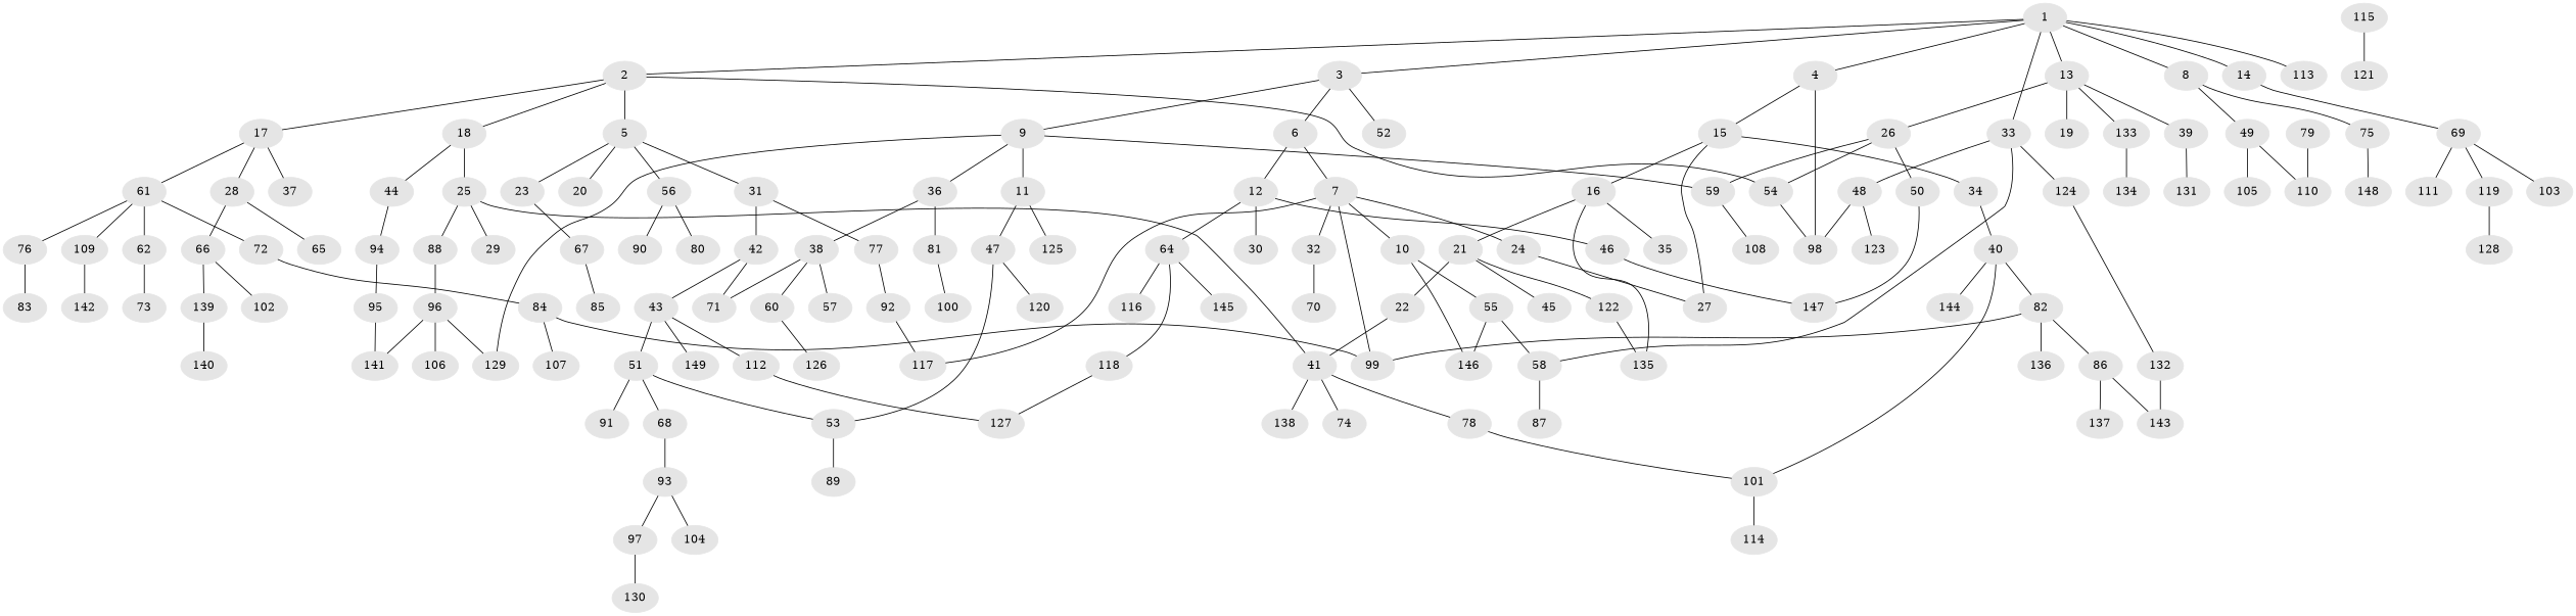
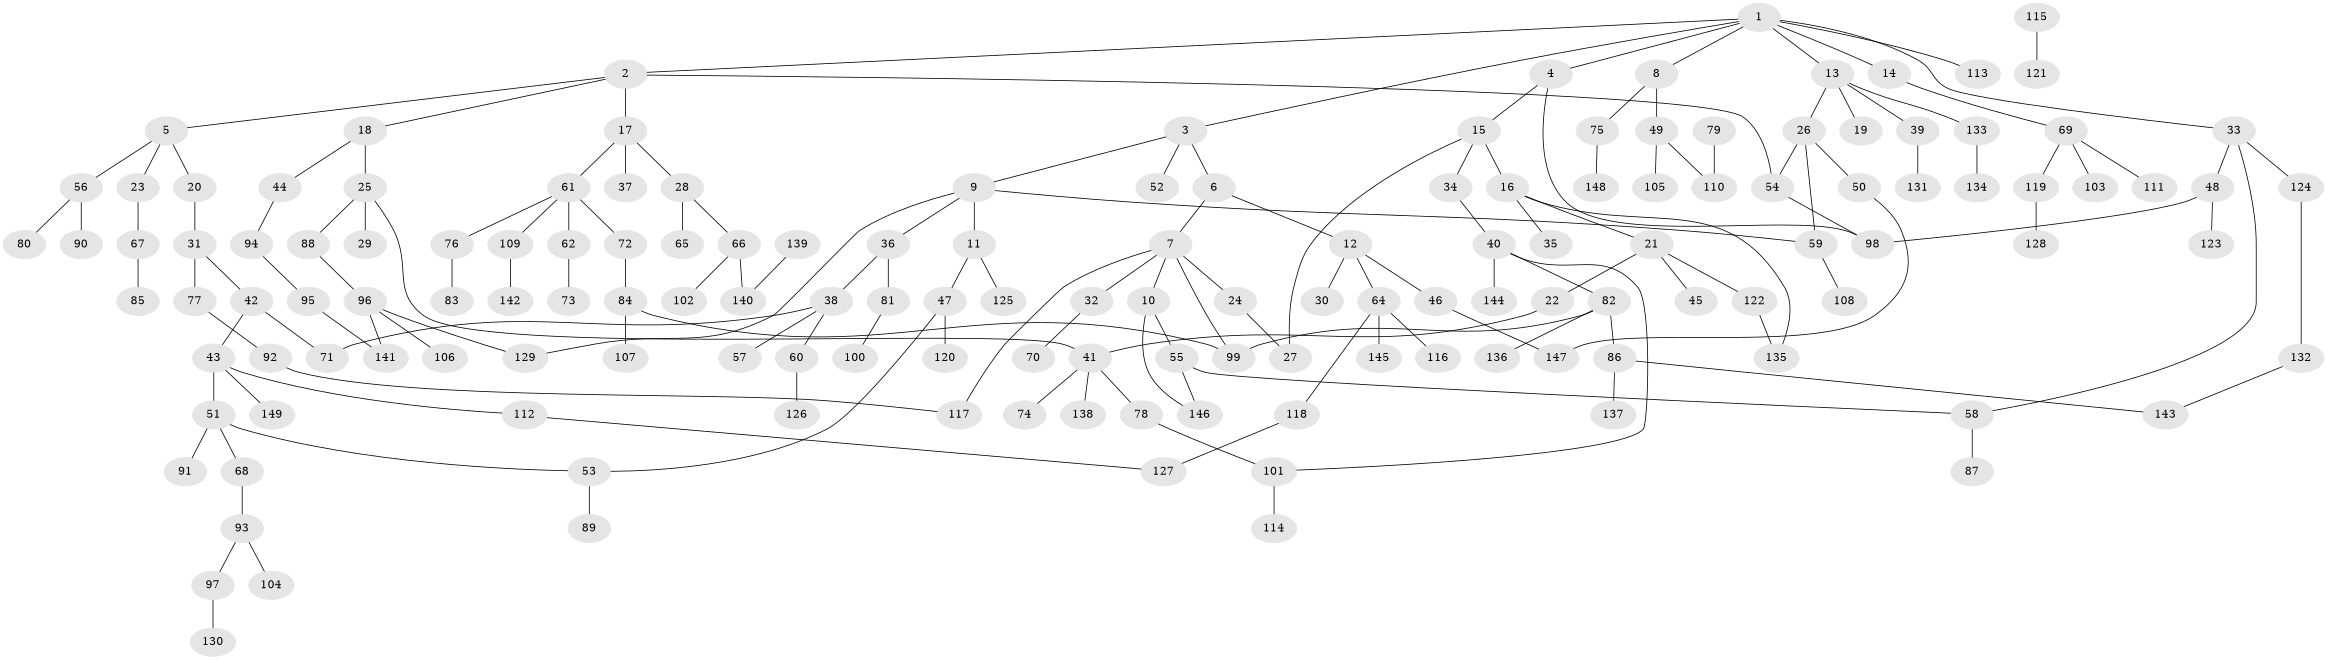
  graph {
    node [color=gray90 style=filled]
    1
    2
    3
    4
    8
    13
    14
    33
    113
    5
    17
    18
    54
    6
    9
    52
    15
    98
    49
    75
    19
    26
    39
    133
    69
    48
    58
    124
    20
    23
    31
    56
    28
    37
    61
    25
    44
    7
    12
    11
    36
    59
    129
    16
    27
    34
    67
    42
    77
    80
    90
    10
    24
    32
    99
    117
    30
    46
    64
    55
    146
    70
    105
    110
    148
    47
    125
    38
    81
    108
    53
    120
    147
    116
    118
    145
    50
    131
    134
    103
    111
    119
    21
    35
    135
    40
    22
    45
    122
    65
    66
    62
    72
    76
    109
    41
    29
    88
    94
    74
    78
    138
    85
    96
    102
    139
    71
    43
    92
    123
    87
    132
    82
    101
    144
    57
    60
    100
    126
    86
    136
    114
    51
    112
    149
    68
    91
    127
    95
    89
    93
    115
    121
    73
    84
    83
    142
    79
    140
    97
    104
    128
    107
    137
    143
    141
    106
    130
    1 -- 2
    1 -- 3
    1 -- 4
    1 -- 8
    1 -- 13
    1 -- 14
    1 -- 33
    1 -- 113
    2 -- 5
    2 -- 17
    2 -- 18
    2 -- 54
    3 -- 6
    3 -- 9
    3 -- 52
    4 -- 15
    4 -- 98
    8 -- 49
    8 -- 75
    13 -- 19
    13 -- 26
    13 -- 39
    13 -- 133
    14 -- 69
    33 -- 48
    33 -- 58
    33 -- 124
    5 -- 20
    5 -- 23
-   5 -- 31
+   20 -- 31
    5 -- 56
    17 -- 28
    17 -- 37
    17 -- 61
    18 -- 25
    18 -- 44
    54 -- 98
    6 -- 7
    6 -- 12
    9 -- 11
    9 -- 36
    9 -- 59
    9 -- 129
    15 -- 16
    15 -- 27
    15 -- 34
    49 -- 105
    49 -- 110
    75 -- 148
    26 -- 54
    26 -- 59
    26 -- 50
    39 -- 131
    133 -- 134
    69 -- 103
    69 -- 111
    69 -- 119
    48 -- 98
    48 -- 123
    58 -- 87
    124 -- 132
    23 -- 67
    31 -- 42
    31 -- 77
    56 -- 80
    56 -- 90
    28 -- 65
    28 -- 66
    61 -- 62
    61 -- 72
    61 -- 76
    61 -- 109
    25 -- 41
    25 -- 29
    25 -- 88
    44 -- 94
    7 -- 10
    7 -- 24
    7 -- 32
    7 -- 99
    7 -- 117
    12 -- 30
    12 -- 46
    12 -- 64
    11 -- 47
    11 -- 125
    36 -- 38
    36 -- 81
    59 -- 108
    16 -- 21
    16 -- 35
    16 -- 135
    34 -- 40
    67 -- 85
    42 -- 71
    42 -- 43
    77 -- 92
    10 -- 55
    10 -- 146
    24 -- 27
    32 -- 70
    46 -- 147
    64 -- 116
    64 -- 118
    64 -- 145
    55 -- 58
    55 -- 146
    47 -- 53
    47 -- 120
    38 -- 71
    38 -- 57
    38 -- 60
    81 -- 100
    53 -- 89
    118 -- 127
    50 -- 147
    119 -- 128
    21 -- 22
    21 -- 45
    21 -- 122
    40 -- 82
    40 -- 101
    40 -- 144
    22 -- 41
    122 -- 135
    66 -- 102
-   66 -- 139
+   66 -- 140
    62 -- 73
    72 -- 84
    76 -- 83
    109 -- 142
    41 -- 74
    41 -- 78
    41 -- 138
    88 -- 96
    94 -- 95
    78 -- 101
    96 -- 129
    96 -- 141
    96 -- 106
    139 -- 140
    43 -- 51
    43 -- 112
    43 -- 149
    92 -- 117
    132 -- 143
    82 -- 99
    82 -- 86
    82 -- 136
    101 -- 114
    60 -- 126
    86 -- 137
    86 -- 143
    51 -- 53
    51 -- 68
    51 -- 91
    112 -- 127
    68 -- 93
    95 -- 141
    93 -- 97
    93 -- 104
    115 -- 121
    84 -- 99
    84 -- 107
    79 -- 110
    97 -- 130
  }
